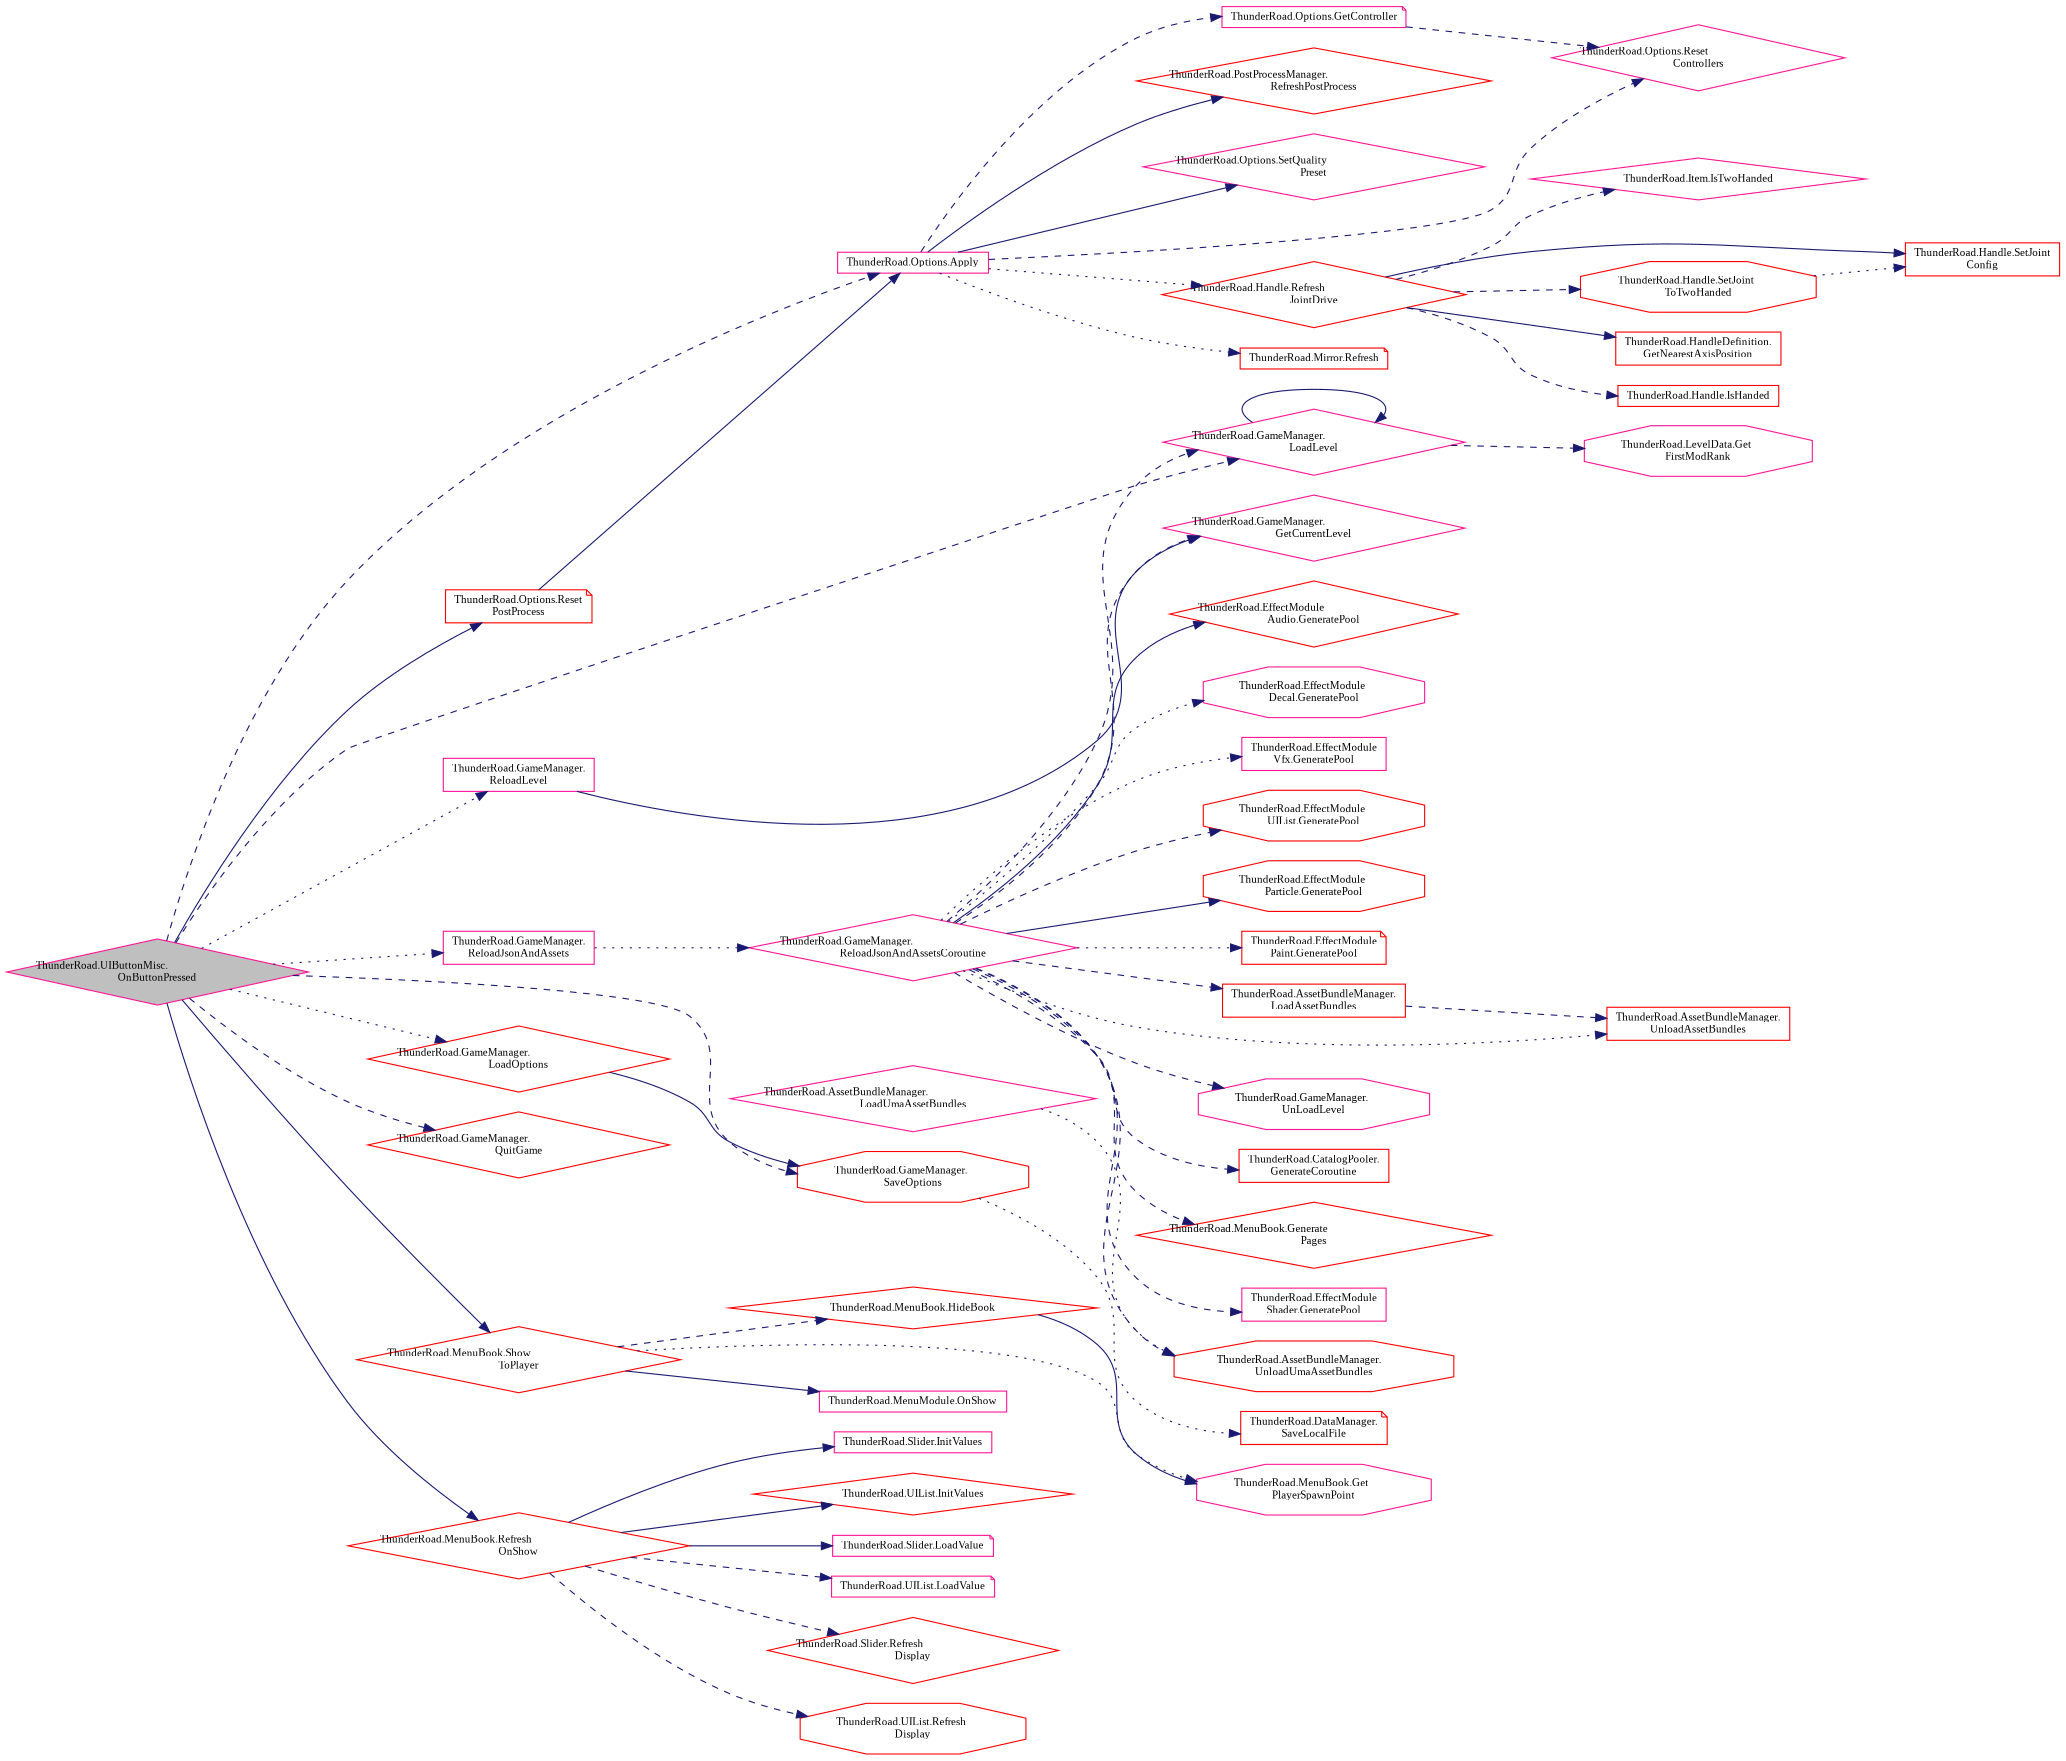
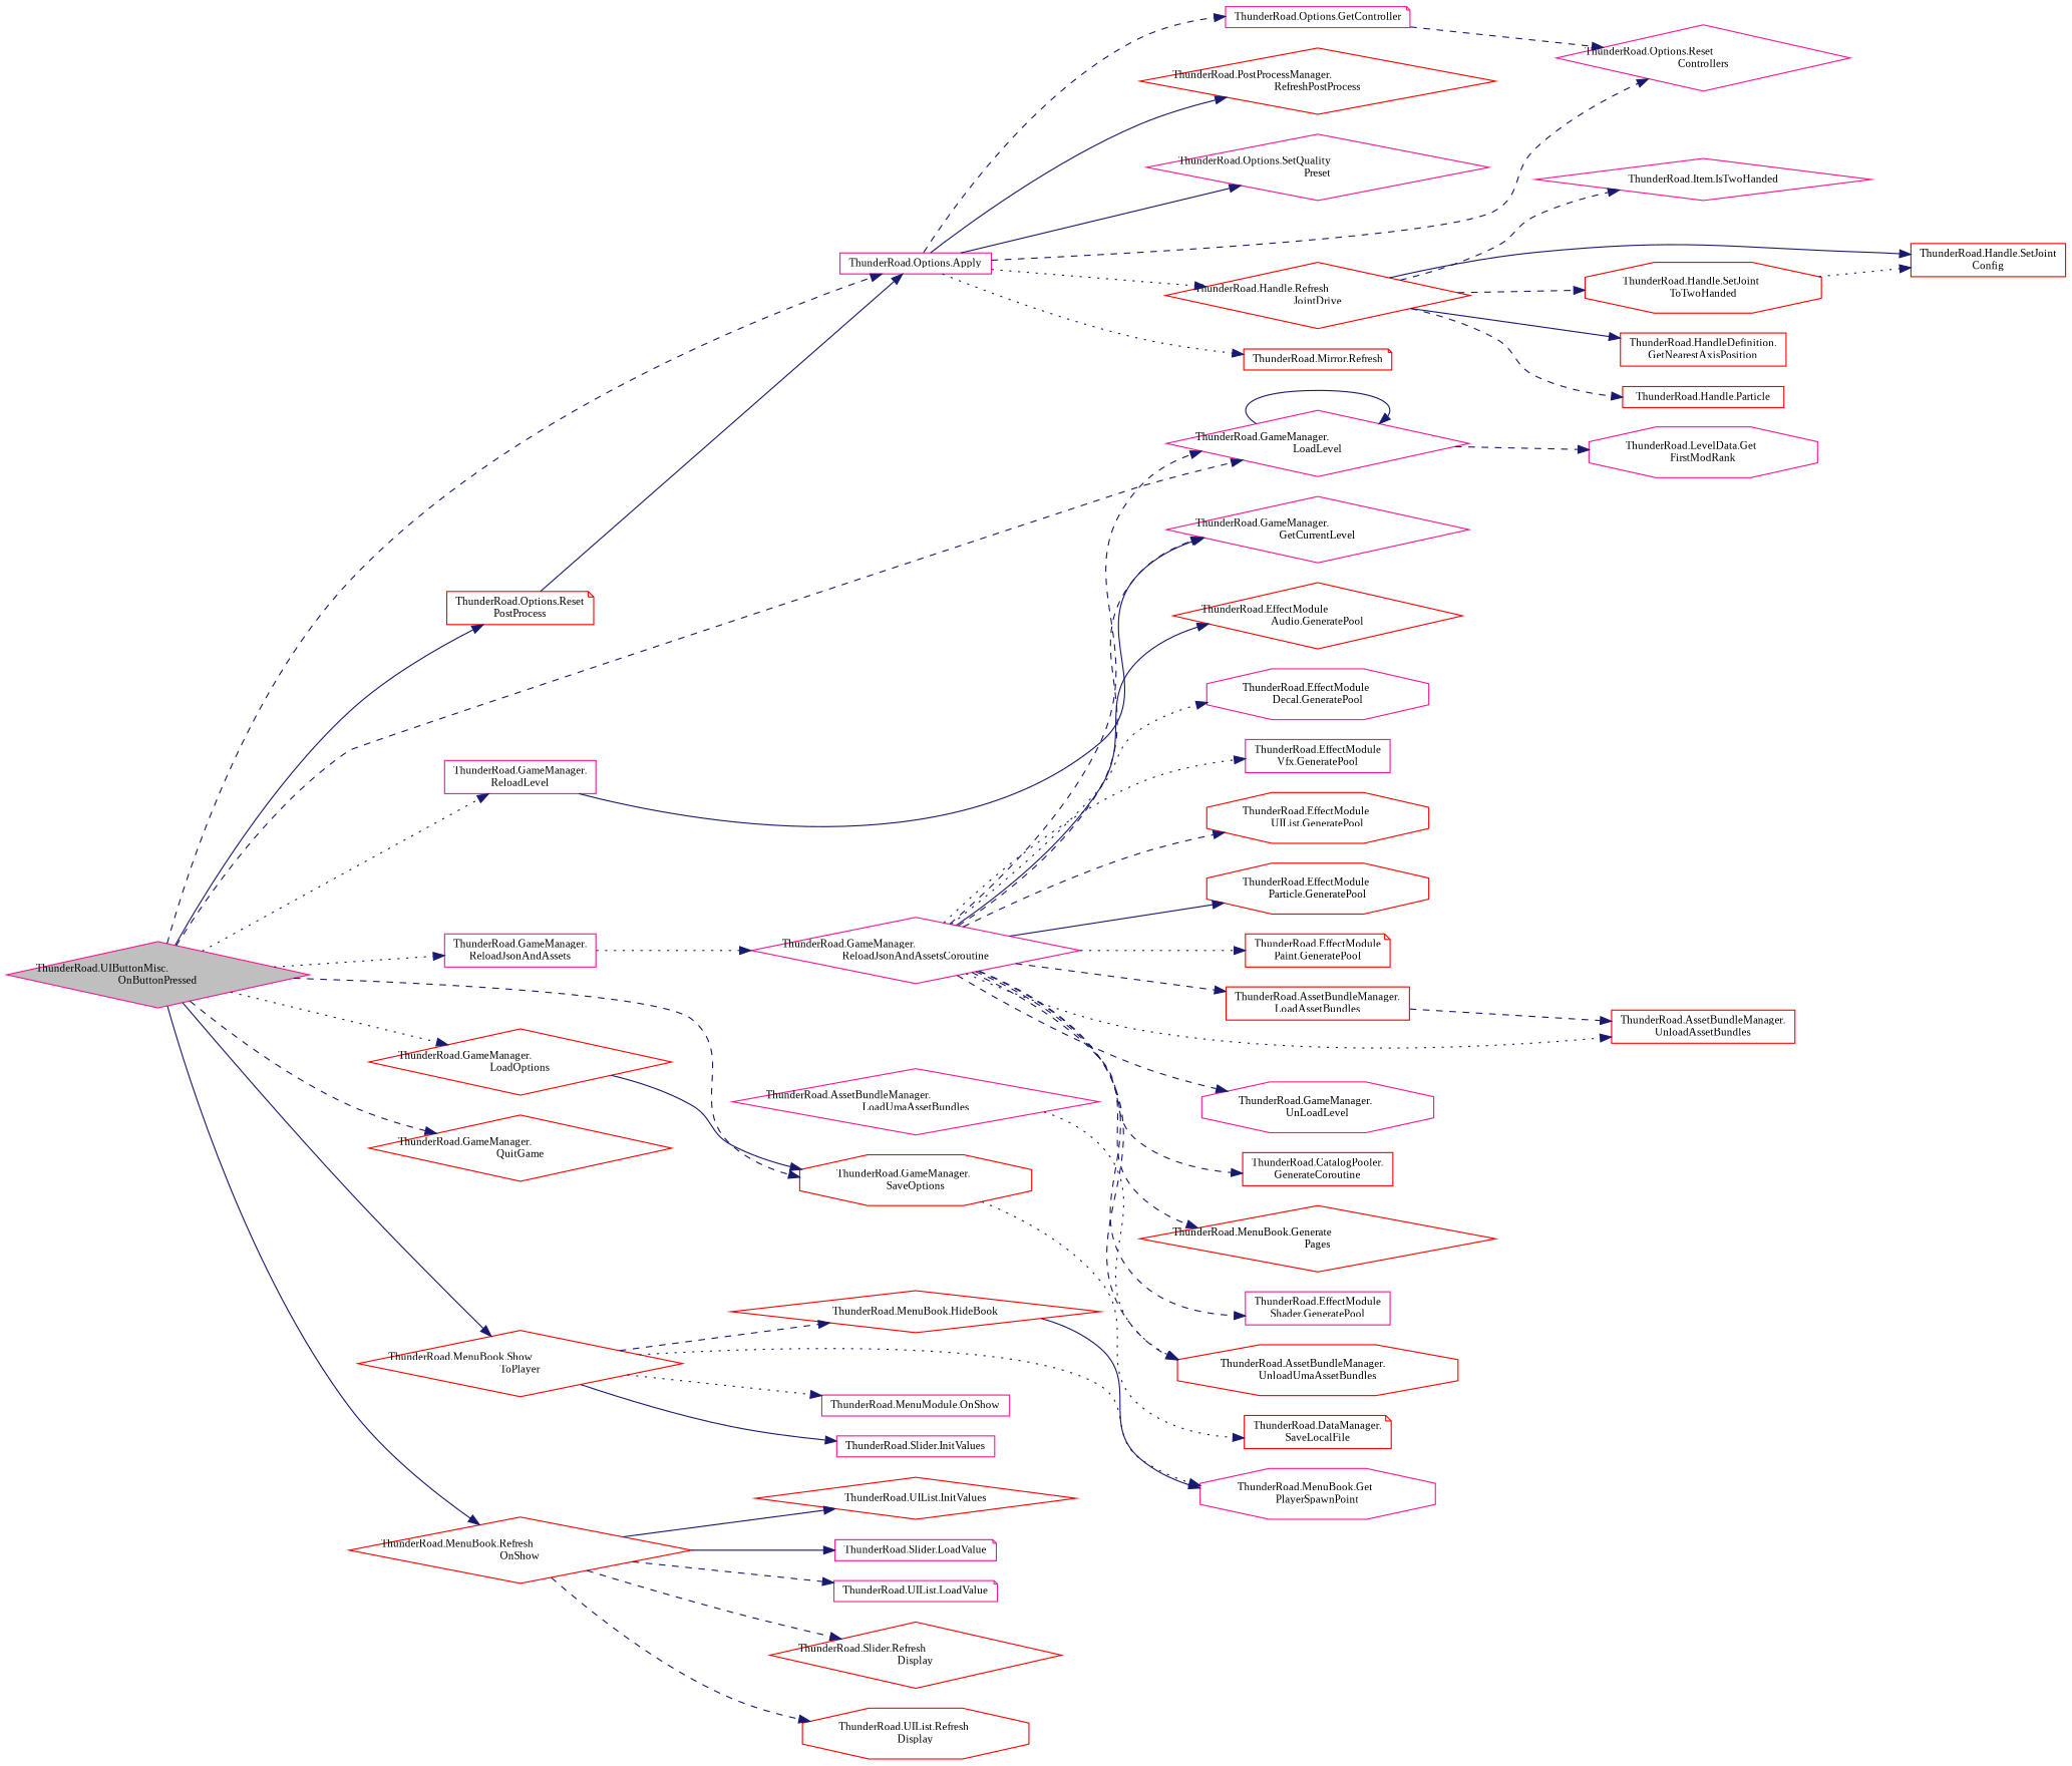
  digraph {
    fontname="Liberation Serif"
    rankdir=LR
    node [color=red fillcolor=white fontname="Liberation Serif" fontsize=10 shape=diamond style=filled]
    edge [color=midnightblue fontname="Liberation Serif" fontsize=10 labelfontname=Helvetica labelfontsize=10 style=dashed]
    n1 [color=deeppink fillcolor=grey75 fontcolor=black height=0.2 label="ThunderRoad.UIButtonMisc.\lOnButtonPressed" width=0.4]
    n2 [color=deeppink height=0.2 label="ThunderRoad.Options.Apply" shape=box width=0.4]
    n3 [color=deeppink height=0.2 label="ThunderRoad.GameManager.\lLoadLevel" width=0.4]
    n4 [height=0.2 label="ThunderRoad.GameManager.\lLoadOptions" width=0.4]
    n5 [height=0.2 label="ThunderRoad.GameManager.\lSaveOptions" shape=octagon width=0.4]
    n6 [height=0.2 label="ThunderRoad.GameManager.\lQuitGame" width=0.4]
    n7 [height=0.2 label="ThunderRoad.MenuBook.Refresh\lOnShow" width=0.4]
    n8 [color=deeppink height=0.2 label="ThunderRoad.GameManager.\lReloadJsonAndAssets" shape=box width=0.4]
    n9 [color=deeppink height=0.2 label="ThunderRoad.GameManager.\lReloadLevel" shape=box width=0.4]
    n10 [height=0.2 label="ThunderRoad.Options.Reset\lPostProcess" shape=note width=0.4]
    n11 [height=0.2 label="ThunderRoad.MenuBook.Show\lToPlayer" width=0.4]
    n12 [color=deeppink height=0.2 label="ThunderRoad.Options.GetController" shape=note width=0.4]
    n13 [color=deeppink height=0.2 label="ThunderRoad.Options.Reset\lControllers" width=0.4]
    n14 [height=0.2 label="ThunderRoad.Mirror.Refresh" shape=note width=0.4]
    n15 [height=0.2 label="ThunderRoad.Handle.Refresh\lJointDrive" width=0.4]
    n16 [height=0.2 label="ThunderRoad.PostProcessManager.\lRefreshPostProcess" width=0.4]
    n17 [color=deeppink height=0.2 label="ThunderRoad.Options.SetQuality\lPreset" width=0.4]
    n18 [color=deeppink height=0.2 label="ThunderRoad.LevelData.Get\lFirstModRank" shape=octagon width=0.4]
    n19 [height=0.2 label="ThunderRoad.DataManager.\lSaveLocalFile" shape=note width=0.4]
    n20 [height=0.2 label="ThunderRoad.UIList.InitValues" width=0.4]
    n21 [color=deeppink height=0.2 label="ThunderRoad.Slider.InitValues" shape=box width=0.4]
    n22 [color=deeppink height=0.2 label="ThunderRoad.Slider.LoadValue" shape=note width=0.4]
    n23 [color=deeppink height=0.2 label="ThunderRoad.UIList.LoadValue" shape=note width=0.4]
    n24 [height=0.2 label="ThunderRoad.Slider.Refresh\lDisplay" width=0.4]
    n25 [height=0.2 label="ThunderRoad.UIList.Refresh\lDisplay" shape=octagon width=0.4]
    n26 [color=deeppink height=0.2 label="ThunderRoad.GameManager.\lReloadJsonAndAssetsCoroutine" width=0.4]
    n27 [color=deeppink height=0.2 label="ThunderRoad.GameManager.\lGetCurrentLevel" width=0.4]
    n28 [color=deeppink height=0.2 label="ThunderRoad.MenuBook.Get\lPlayerSpawnPoint" shape=octagon width=0.4]
    n29 [height=0.2 label="ThunderRoad.MenuBook.HideBook" width=0.4]
    n30 [color=deeppink height=0.2 label="ThunderRoad.MenuModule.OnShow" shape=box width=0.4]
    n31 [height=0.2 label="ThunderRoad.HandleDefinition.\lGetNearestAxisPosition" shape=box width=0.4]
-   n32 [height=0.2 label="ThunderRoad.Handle.IsHanded" shape=box width=0.4]
+   n32 [height=0.2 label="ThunderRoad.Handle.Particle" shape=box width=0.4]
    n33 [color=deeppink height=0.2 label="ThunderRoad.Item.IsTwoHanded" width=0.4]
    n34 [height=0.2 label="ThunderRoad.Handle.SetJoint\lConfig" shape=box width=0.4]
    n35 [height=0.2 label="ThunderRoad.Handle.SetJoint\lToTwoHanded" shape=octagon width=0.4]
    n36 [height=0.2 label="ThunderRoad.CatalogPooler.\lGenerateCoroutine" shape=box width=0.4]
    n37 [height=0.2 label="ThunderRoad.MenuBook.Generate\lPages" width=0.4]
    n38 [color=deeppink height=0.2 label="ThunderRoad.EffectModule\lShader.GeneratePool" shape=box width=0.4]
    n39 [height=0.2 label="ThunderRoad.EffectModule\lAudio.GeneratePool" width=0.4]
    n40 [color=deeppink height=0.2 label="ThunderRoad.EffectModule\lDecal.GeneratePool" shape=octagon width=0.4]
    n41 [color=deeppink height=0.2 label="ThunderRoad.EffectModule\lVfx.GeneratePool" shape=box width=0.4]
    n42 [height=0.2 label="ThunderRoad.EffectModule\lUIList.GeneratePool" shape=octagon width=0.4]
    n43 [height=0.2 label="ThunderRoad.EffectModule\lParticle.GeneratePool" shape=octagon width=0.4]
    n44 [height=0.2 label="ThunderRoad.EffectModule\lPaint.GeneratePool" shape=note width=0.4]
    n45 [height=0.2 label="ThunderRoad.AssetBundleManager.\lLoadAssetBundles" shape=box width=0.4]
    n46 [height=0.2 label="ThunderRoad.AssetBundleManager.\lUnloadAssetBundles" shape=box width=0.4]
    n47 [height=0.2 label="ThunderRoad.AssetBundleManager.\lUnloadUmaAssetBundles" shape=octagon width=0.4]
    n48 [color=deeppink height=0.2 label="ThunderRoad.GameManager.\lUnLoadLevel" shape=octagon width=0.4]
    n49 [color=deeppink height=0.2 label="ThunderRoad.AssetBundleManager.\lLoadUmaAssetBundles" width=0.4]
    n1 -> n2
    n1 -> n3
    n1 -> n4 [style=dotted]
    n1 -> n5
    n1 -> n6
    n1 -> n7 [style=solid]
    n1 -> n8 [style=dotted]
    n1 -> n9 [style=dotted]
    n1 -> n10 [style=solid]
    n1 -> n11 [style=solid]
    n2 -> n12
    n2 -> n13
    n2 -> n14 [style=dotted]
    n2 -> n15 [style=dotted]
    n2 -> n16 [style=solid]
    n2 -> n17 [style=solid]
    n3 -> n3 [style=solid]
    n3 -> n18
    n4 -> n5 [style=solid]
    n5 -> n19 [style=dotted]
    n7 -> n20 [style=solid]
-   n7 -> n21 [style=solid]
+   n11 -> n21 [style=solid]
    n7 -> n22 [style=solid]
    n7 -> n23
    n7 -> n24
    n7 -> n25
    n8 -> n26 [style=dotted]
    n9 -> n27 [style=solid]
    n10 -> n2 [style=solid]
    n11 -> n28 [style=dotted]
    n11 -> n29
-   n11 -> n30 [style=solid]
+   n11 -> n30 [style=dotted]
    n12 -> n13
    n15 -> n31 [style=solid]
    n15 -> n32
    n15 -> n33
    n15 -> n34 [style=solid]
    n15 -> n35
    n26 -> n3
    n26 -> n27
    n26 -> n36
    n26 -> n37
    n26 -> n38
    n26 -> n39 [style=solid]
    n26 -> n40 [style=dotted]
    n26 -> n41 [style=dotted]
    n26 -> n42
    n26 -> n43 [style=solid]
    n26 -> n44 [style=dotted]
    n26 -> n45
    n26 -> n46 [style=dotted]
    n26 -> n47
    n26 -> n48
    n29 -> n28 [style=solid]
    n35 -> n34 [style=dotted]
    n45 -> n46
    n49 -> n47 [style=dotted]
  }
